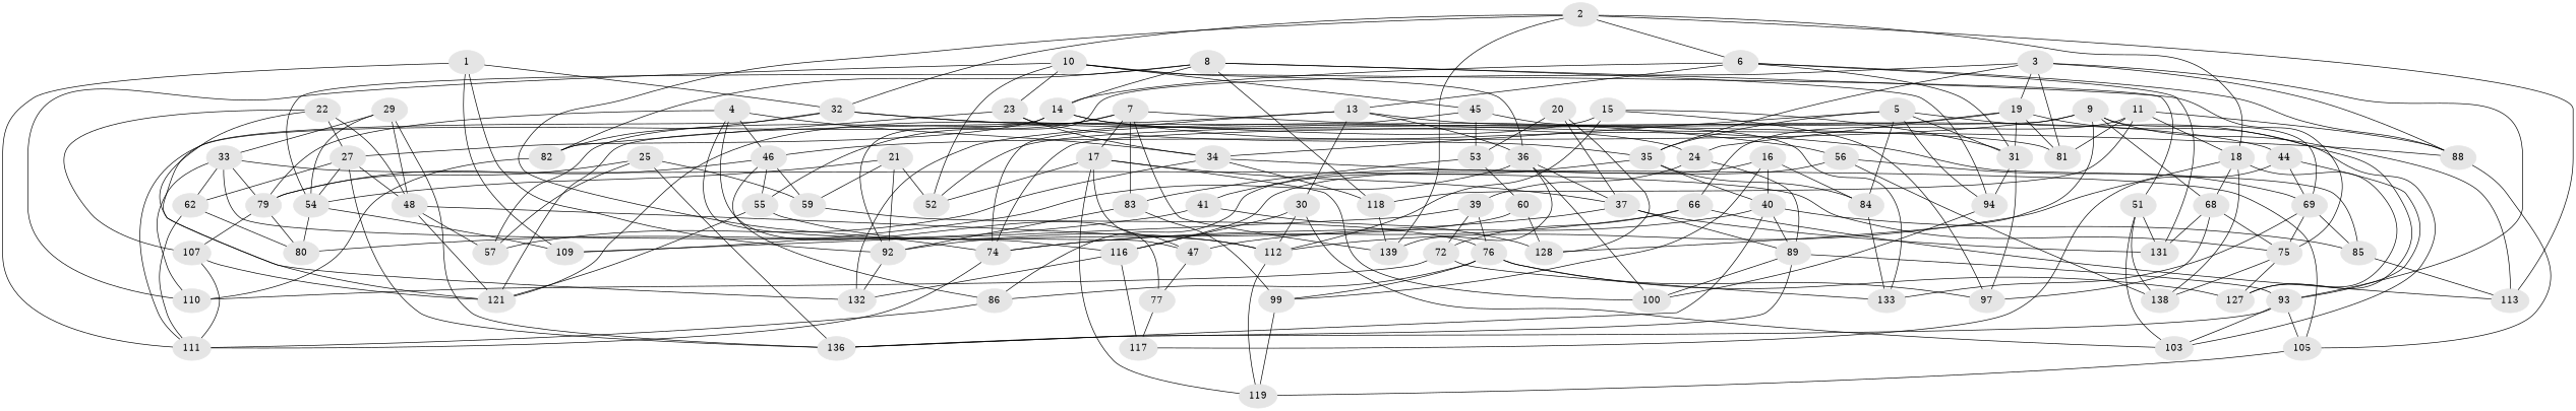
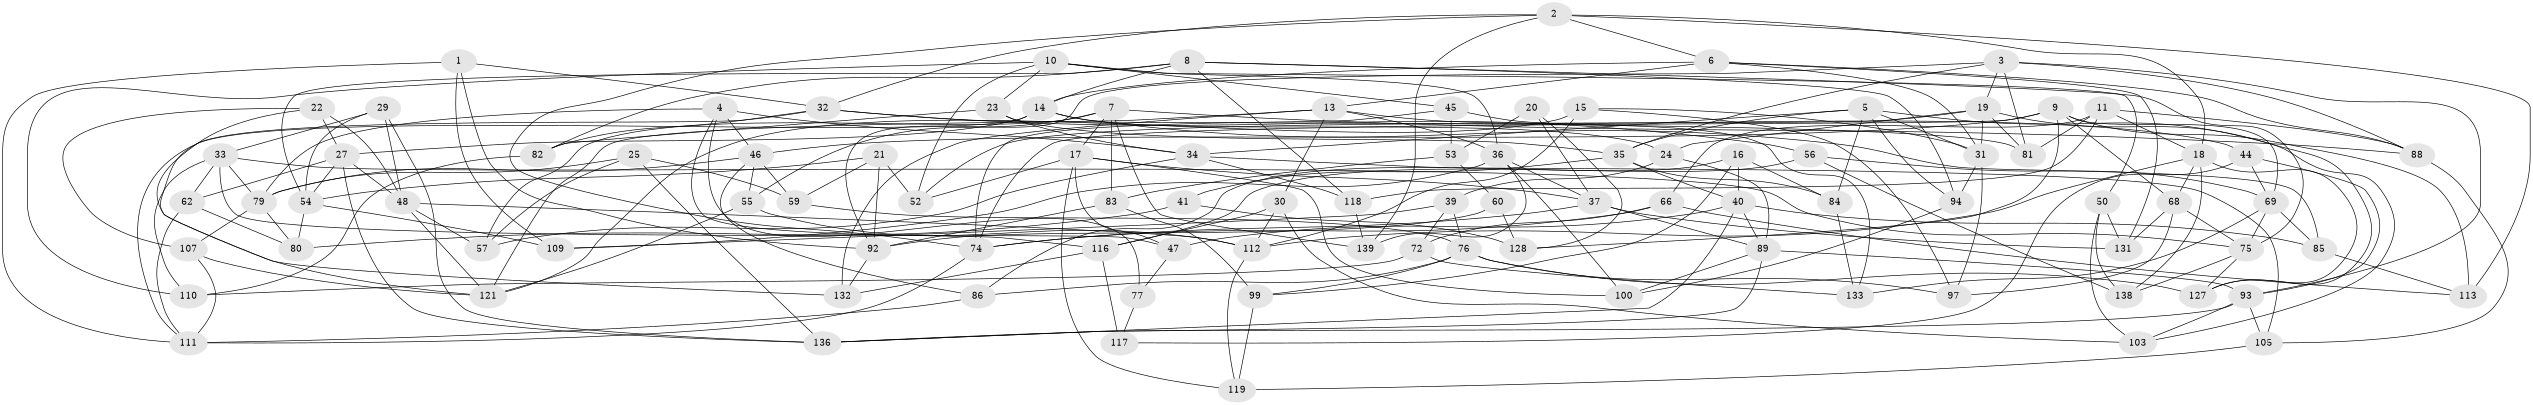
  graph {
    node [color=gray90 style=filled]
    32 [super="+70"]
    81
    82
    121 [super="+123"]
    56
    1
    92 [super="+98"]
    109
    111 [super="+134"]
    132
    2 [super="+71"]
    6 [super="+42"]
    18 [super="+28"]
    74 [super="+95"]
    113
    139
    88 [super="+125"]
    31 [super="+106"]
    13 [super="+129"]
    14 [super="+67"]
    131
    112 [super="+130"]
    68
    127
    138
    3 [super="+49"]
    19 [super="+50"]
    35 [super="+114"]
    93 [super="+96"]
    52
    24
    84
    41
    40 [super="+58"]
    105
    103
    136 [super="+137"]
    4 [super="+122"]
    34 [super="+104"]
    46 [super="+64"]
    77
    79 [super="+87"]
    116 [super="+124"]
    57
    118
    55
    86
    59
    117
    107
    80
    5 [super="+126"]
    94
    97
    133
    100
    36 [super="+115"]
    30
    44
    27 [super="+108"]
    85
    7 [super="+38"]
    17 [super="+101"]
    83
    37 [super="+73"]
    47
    119
    99
    8 [super="+78"]
    54 [super="+90"]
    75 [super="+102"]
    110
    9 [super="+66"]
    69 [super="+91"]
    128
    10 [super="+12"]
    23
    45
-   51
+   51 [label=50]
    53 [super="+63"]
    11 [super="+43"]
    n82 [label=66]
    72
    39
    89 [super="+120"]
    48 [super="+61"]
    62
    15
    16
    20
    60
    21
    76 [super="+135"]
    22
    25
    33 [super="+65"]
    29
    32 -- 81
    32 -- 82
    32 -- 121
    32 -- 56
    82 -- 110
    56 -- 138
    56 -- 116
    56 -- 69
    1 -- 32
    1 -- 92
    1 -- 109
    1 -- 111
    92 -- 132
    2 -- 32
    2 -- 6
    2 -- 18
    2 -- 74
    2 -- 113
    2 -- 139
    6 -- 88
    6 -- 31
    6 -- 13
    6 -- 14
    6 -- 131
    18 -- 112
    18 -- 68
    18 -- 127
    18 -- 138
    74 -- 111
    88 -- 105
    31 -- 94
    31 -- 97
    13 -- 121
    13 -- 132
    13 -- 36
    13 -- 30
    13 -- 44
    14 -- 111
    14 -- 24
    14 -- 27
    14 -- 85
    112 -- 119
    68 -- 131
    68 -- 97
    68 -- 75
    3 -- 81
    3 -- 92
    3 -- 88
    3 -- 19
    3 -- 35
    3 -- 93
    19 -- 81
    19 -- 31
    19 -- 127
    19 -- 52
    19 -- 24
    35 -- 84
    35 -- 41
    35 -- 40
    93 -- 105
    93 -- 103
    93 -- 136
    24 -- 39
    24 -- 89
    84 -- 133
    41 -- 80
    41 -- 128
    40 -- 136
    40 -- 85
    40 -- 47
    40 -- 89
    105 -- 119
    4 -- 34
    4 -- 46
    4 -- 77 [weight=2]
    4 -- 79
    4 -- 116
    34 -- 105
    34 -- 57
    34 -- 118
    46 -- 79
    46 -- 55
    46 -- 86
    46 -- 59
    77 -- 117
    79 -- 107
    79 -- 80
    116 -- 132
    116 -- 117 [weight=2]
    118 -- 139
    55 -- 121
    55 -- 112
    86 -- 111
    59 -- 76
    107 -- 121
    107 -- 111
    5 -- 31
    5 -- 35
    5 -- 84
    5 -- 103
    5 -- 34
    5 -- 94
    94 -- 100
    36 -- 109
    36 -- 139
    36 -- 100
    36 -- 37
    30 -- 112
    30 -- 103
    30 -- 116
    44 -- 93
    44 -- 117
    44 -- 69
    27 -- 136
    27 -- 54
    27 -- 48
    27 -- 62
    85 -- 113
    7 -- 139
    7 -- 88
    7 -- 57
    7 -- 55
    7 -- 17
    7 -- 83
    17 -- 52
    17 -- 100
    17 -- 37
    17 -- 47
    17 -- 119
    83 -- 92
    83 -- 99
    37 -- 74
    37 -- 131
    37 -- 89
    47 -- 77
    99 -- 119
    8 -- 82
    8 -- 14
    8 -- 118
    8 -- 94
    8 -- 54
    8 -- 75
    54 -- 109
    54 -- 80
    75 -- 127
    75 -- 138
    9 -- 74
    9 -- 113
    9 -- 68
    9 -- 46
    9 -- 69
    9 -- 128
    69 -- 133
    69 -- 85
    69 -- 75
    10 -- 52
    10 -- 36
    10 -- 110
    10 -- 23
    10 -- 45
    10 -- 51
    23 -- 82
    23 -- 35
    23 -- 34
    45 -- 74
    45 -- 133
    45 -- 53
    51 -- 131
    51 -- 138
    51 -- 103
    53 -- 83
    53 -- 60 [weight=2]
    11 -- 81
    11 -- 18
    11 -- 88 [weight=2]
    11 -- 118
    11 -- n82
    n82 -- 74
    n82 -- 113
    n82 -- 72
    72 -- 133
    72 -- 110
    39 -- 109
    39 -- 72
    39 -- 76
    89 -- 93
    89 -- 136
    89 -- 100
    48 -- 121
    48 -- 112
    48 -- 57
    62 -- 111
    62 -- 80
    15 -- 121
    15 -- 31
    15 -- 112
    15 -- 97
    16 -- 84
    16 -- 40
    16 -- 86
    16 -- 99
    20 -- 37
    20 -- 128
    20 -- 53 [weight=2]
    60 -- 92
    60 -- 128
    21 -- 92
    21 -- 52
    21 -- 59
    21 -- 54
    76 -- 127
    76 -- 86
    76 -- 97
    76 -- 99
    22 -- 132
    22 -- 107
    22 -- 27
    22 -- 48
    25 -- 136
    25 -- 79
    25 -- 57
    25 -- 59
    33 -- 79
    33 -- 47
    33 -- 75
    33 -- 110
    33 -- 62
    29 -- 136
    29 -- 54
    29 -- 48
    29 -- 33
  }
